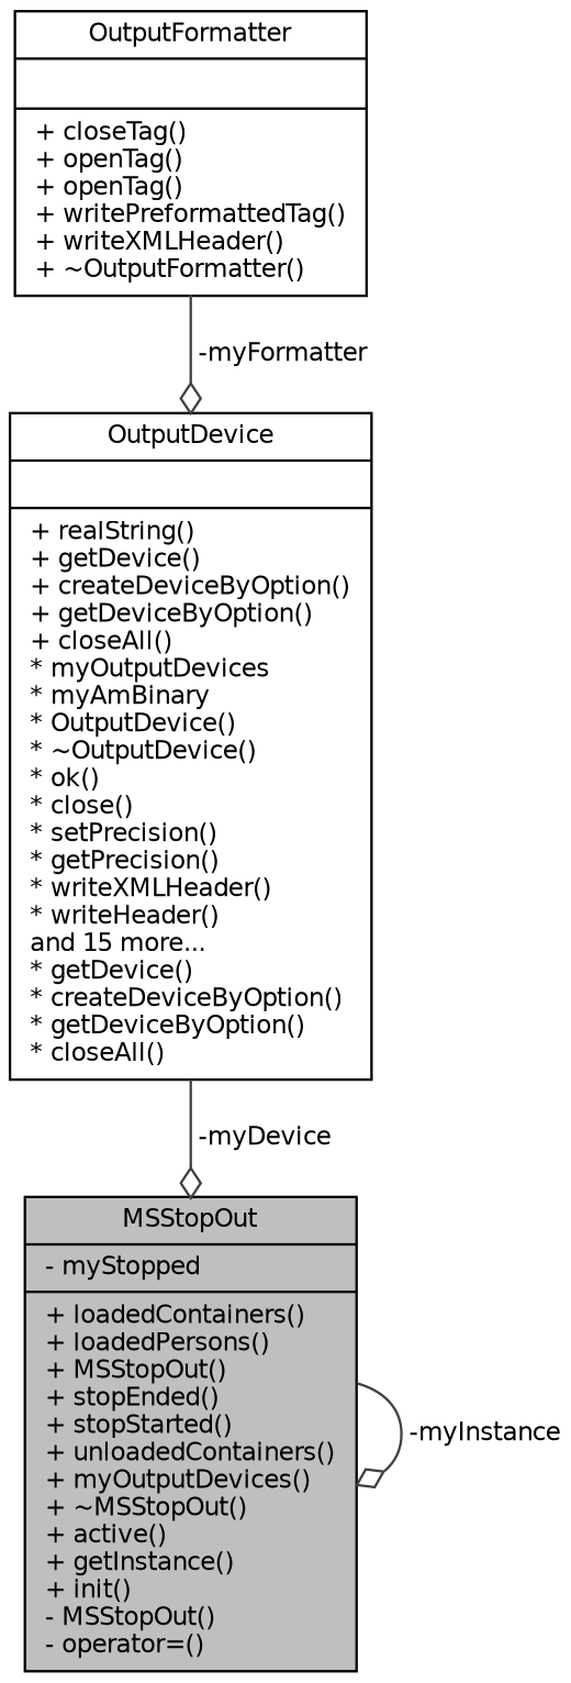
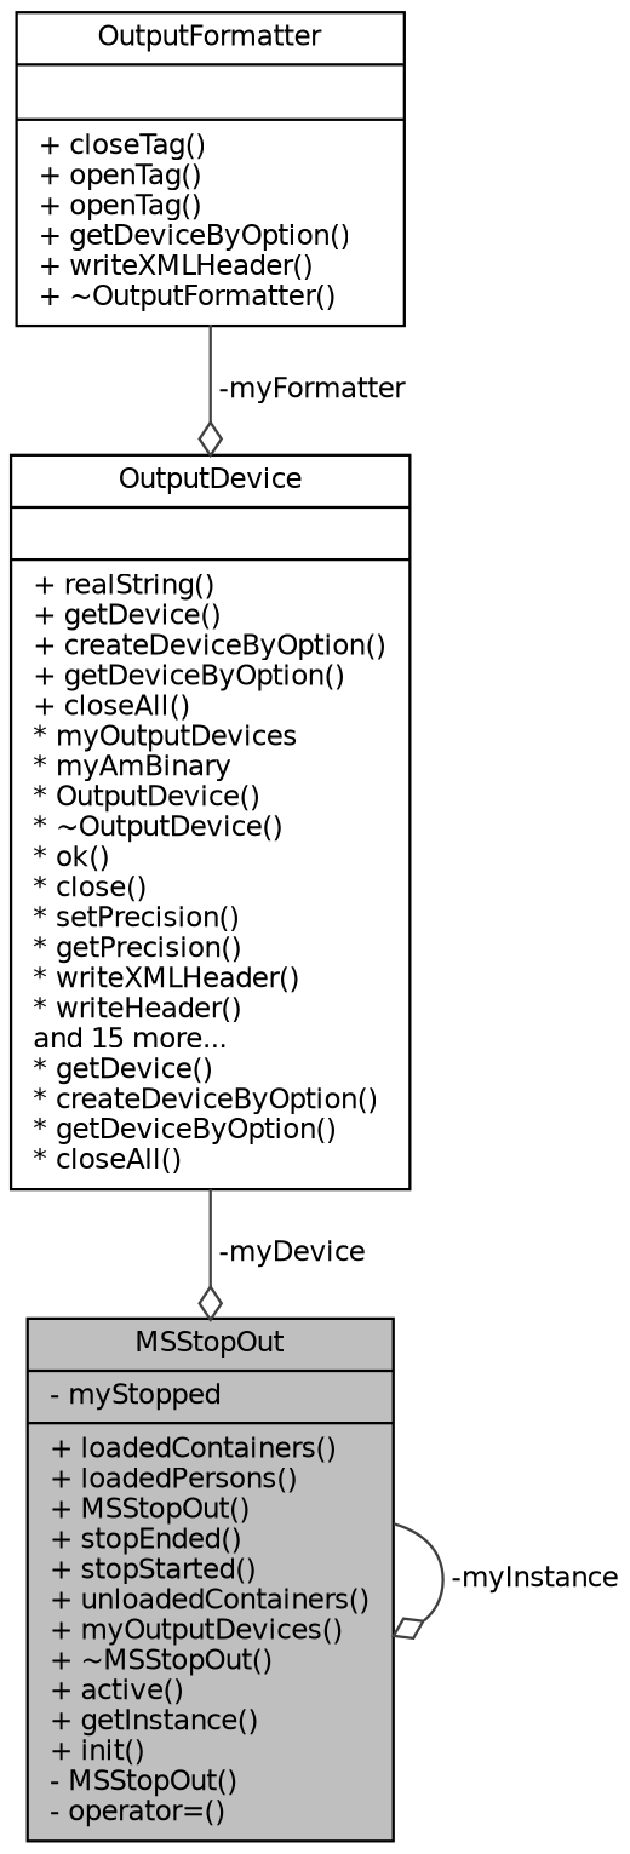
  digraph {
    node [color=black fillcolor=white fontname=Helvetica fontsize=10 shape=record style=filled]
    edge [arrowhead=odiamond color=grey25 fontname=Helvetica fontsize=10 labelfontname=Helvetica labelfontsize=10 style=solid]
    n1 [fillcolor=grey75 fontcolor=black height=0.2 label="{MSStopOut\n|- myStopped\l|+ loadedContainers()\l+ loadedPersons()\l+ MSStopOut()\l+ stopEnded()\l+ stopStarted()\l+ unloadedContainers()\l+ myOutputDevices()\l+ ~MSStopOut()\l+ active()\l+ getInstance()\l+ init()\l- MSStopOut()\l- operator=()\l}" width=0.4]
    n2 [height=0.2 label="{OutputDevice\n||+ realString()\l+ getDevice()\l+ createDeviceByOption()\l+ getDeviceByOption()\l+ closeAll()\l* myOutputDevices\l* myAmBinary\l* OutputDevice()\l* ~OutputDevice()\l* ok()\l* close()\l* setPrecision()\l* getPrecision()\l* writeXMLHeader()\l* writeHeader()\land 15 more...\l* getDevice()\l* createDeviceByOption()\l* getDeviceByOption()\l* closeAll()\l}" width=0.4]
-   n3 [height=0.2 label="{OutputFormatter\n||+ closeTag()\l+ openTag()\l+ openTag()\l+ writePreformattedTag()\l+ writeXMLHeader()\l+ ~OutputFormatter()\l}" width=0.4]
+   n3 [height=0.2 label="{OutputFormatter\n||+ closeTag()\l+ openTag()\l+ openTag()\l+ getDeviceByOption()\l+ writeXMLHeader()\l+ ~OutputFormatter()\l}" width=0.4]
    n1 -> n1 [label=" -myInstance"]
    n2 -> n1 [label=" -myDevice"]
    n3 -> n2 [label=" -myFormatter"]
  }
